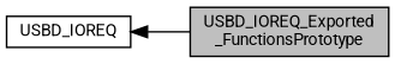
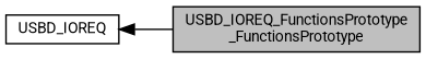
  digraph {
    rankdir=LR
    fontname=Roboto
    node [color=black fontname=Roboto fontsize=10 shape=record style=filled]
    n1 [fillcolor=white height=0.2 label=USBD_IOREQ width=0.4]
-   n2 [fillcolor=grey75 fontcolor=black height=0.2 label="USBD_IOREQ_Exported\l_FunctionsPrototype" width=0.4]
+   n2 [fillcolor=grey75 fontcolor=black height=0.2 label="USBD_IOREQ_FunctionsPrototype\l_FunctionsPrototype" width=0.4]
    n1 -> n2 [dir=back fontname=Roboto fontsize=10 labelfontname=Helvetica labelfontsize=10 shape=plaintext style=solid]
  }
